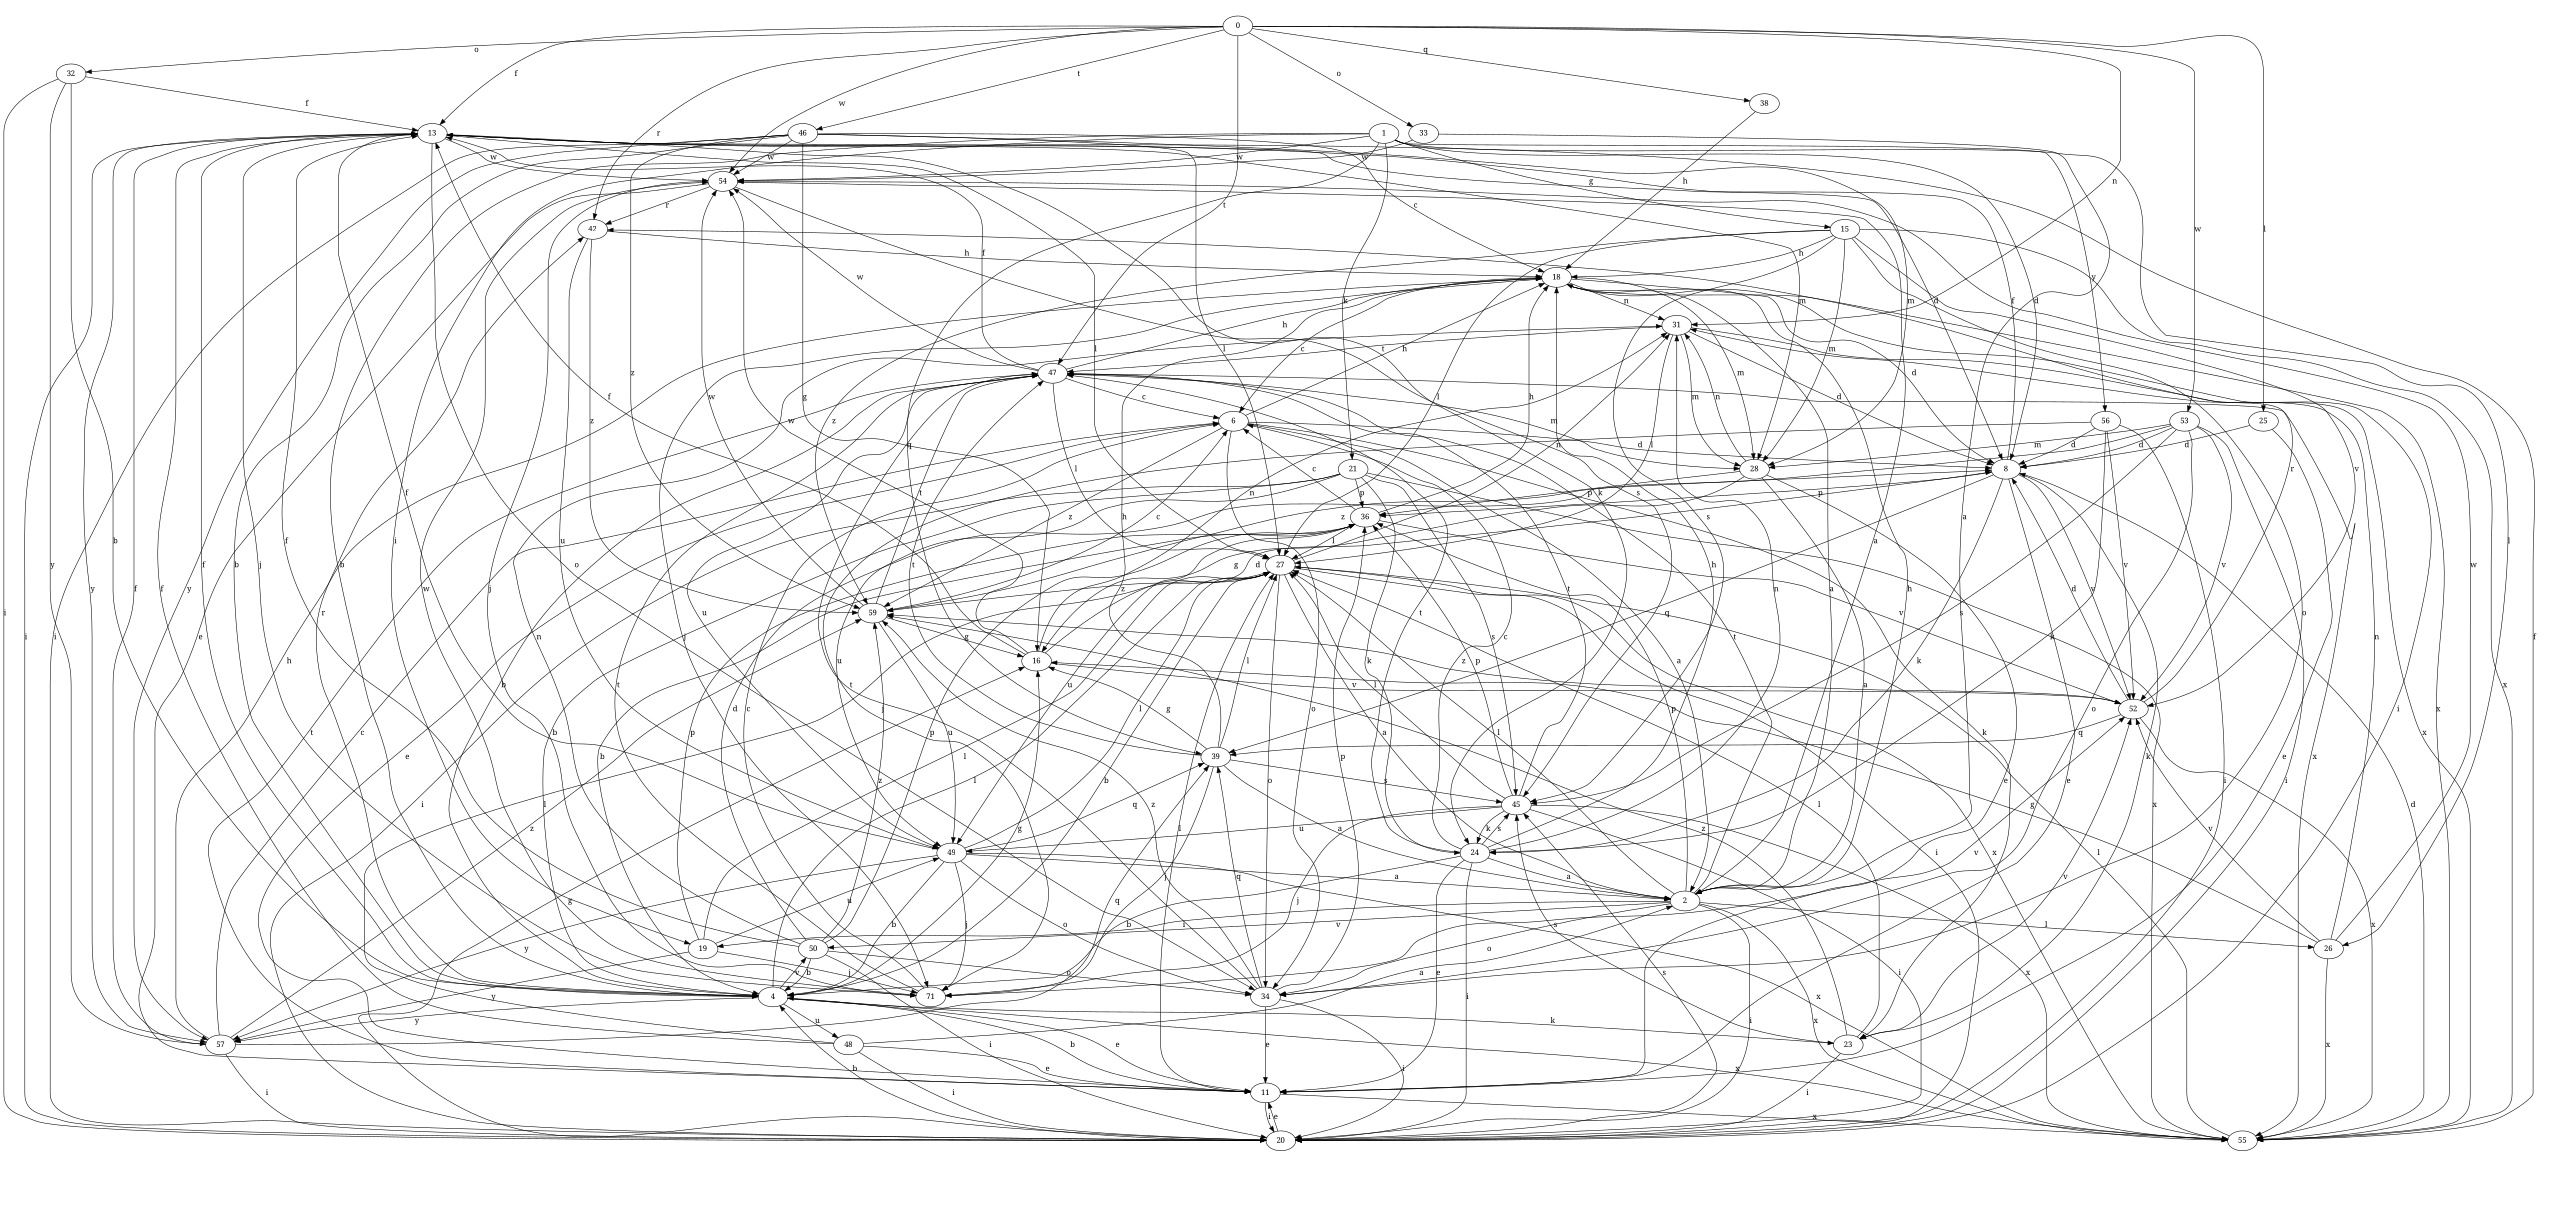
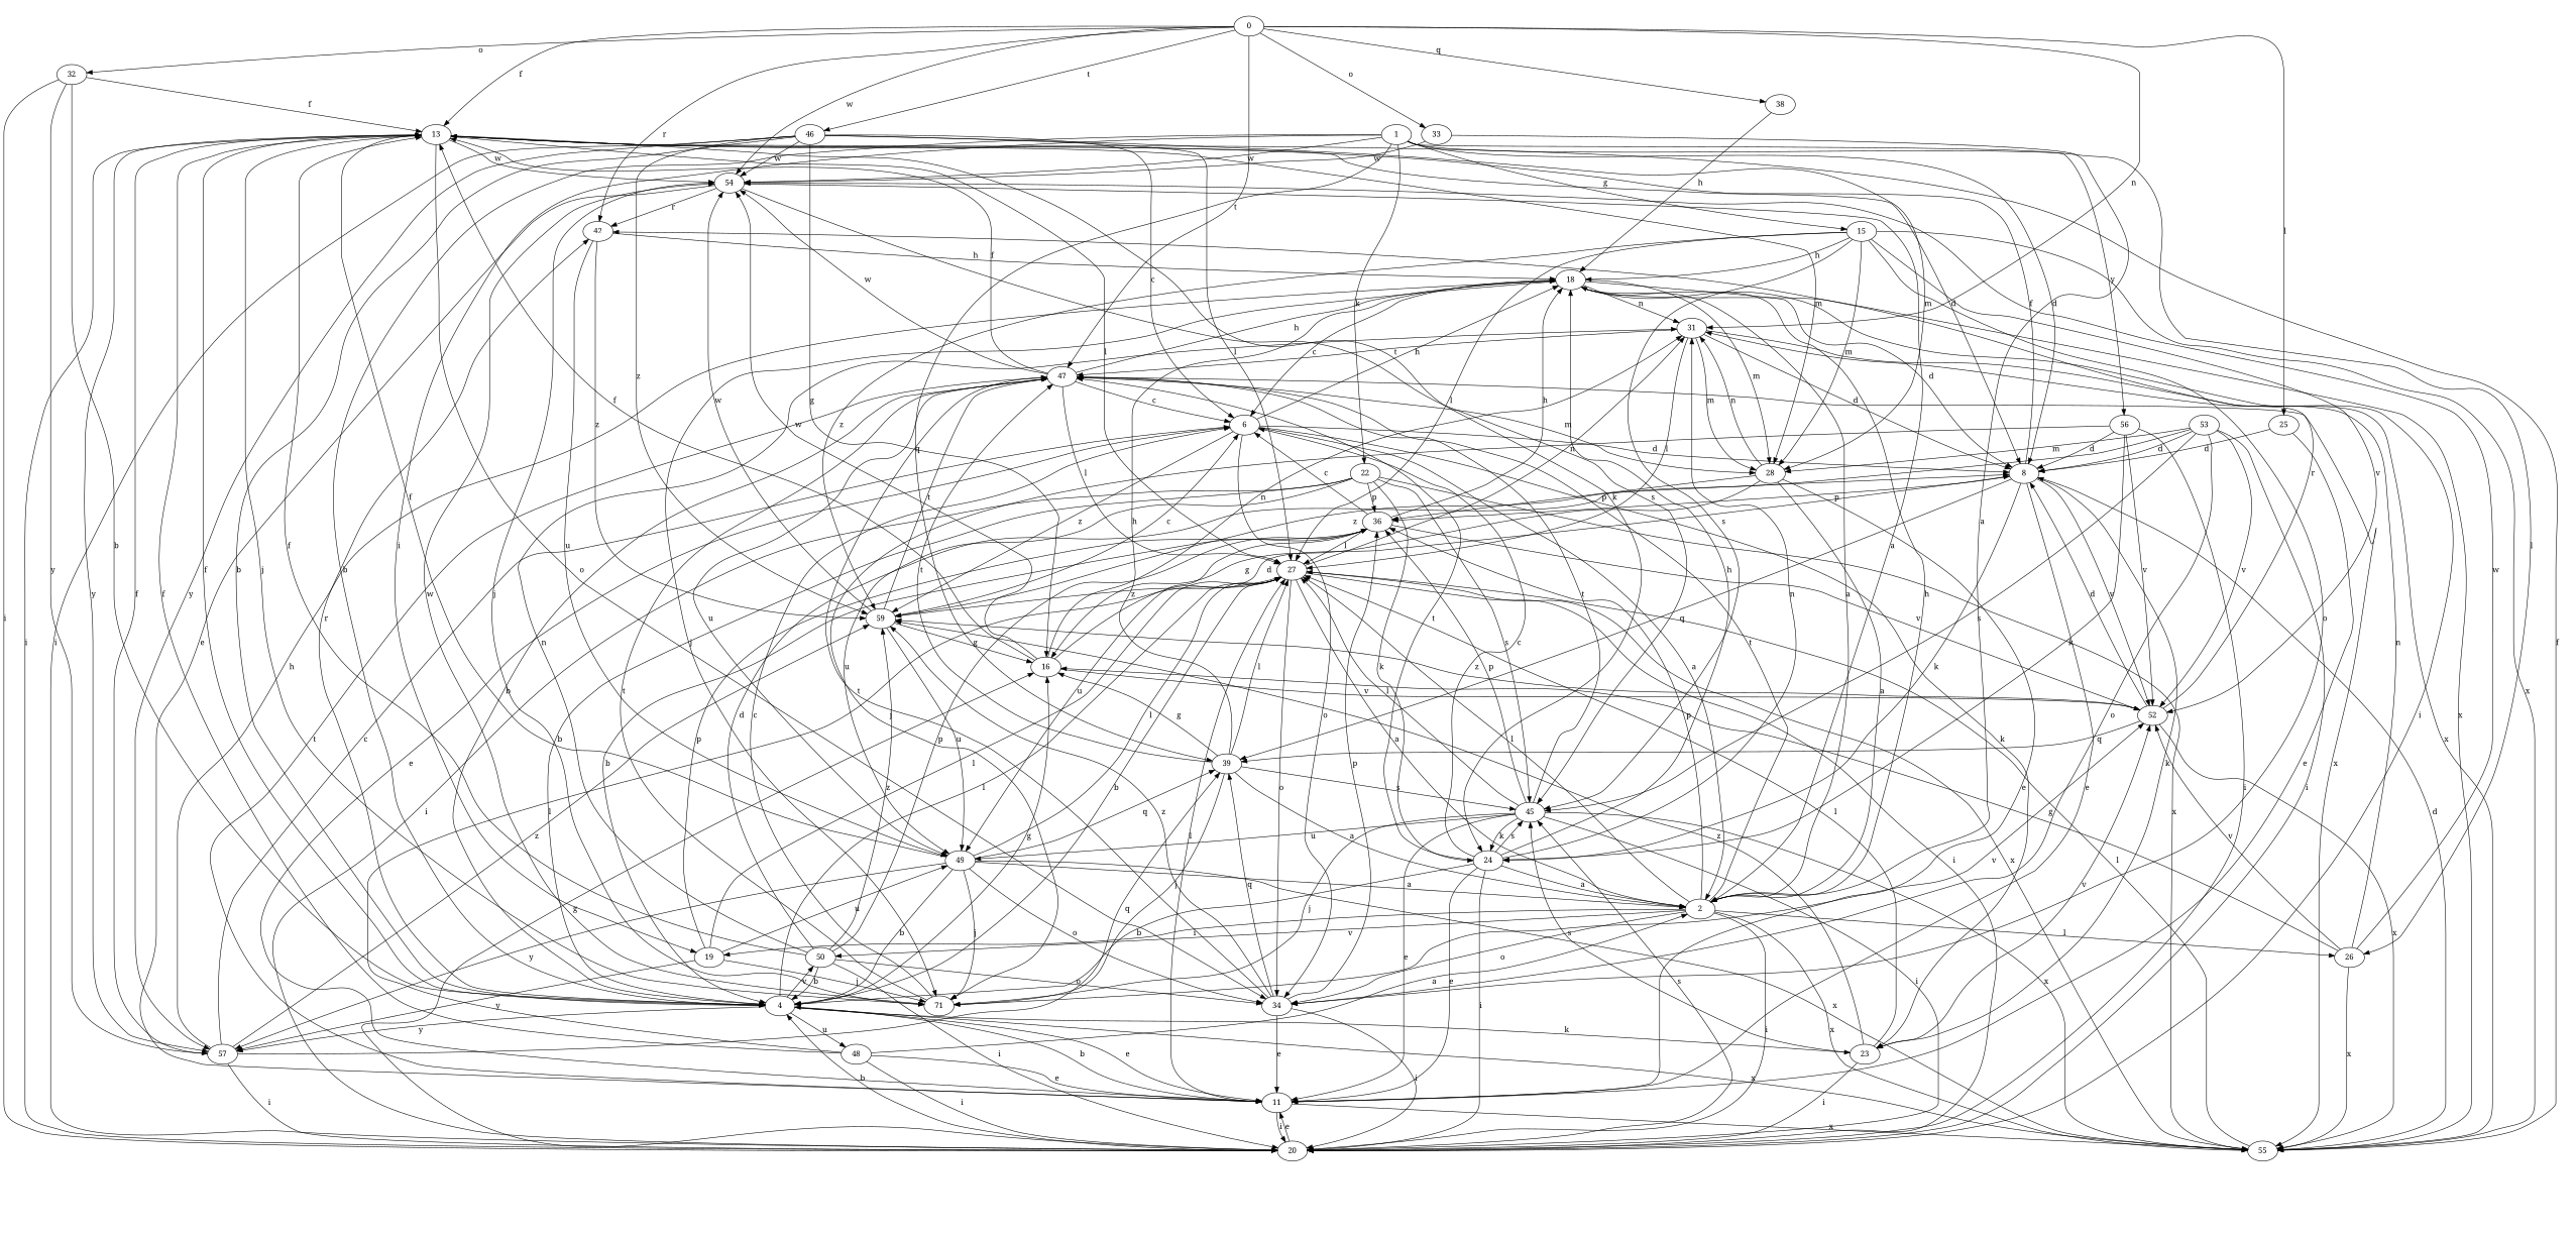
  strict digraph {
    fontname="Noto Serif"
    node [fontname="Noto Serif"]
    edge [fontname="Noto Serif"]
    0
    13
    25
    31
    32
    33
    38
    42
    46
    47
    53
    54
    8
    20
    27
    34
    57
    24
    n19 [label=71]
    28
    11
    55
    4
    2
    18
    59
    49
    16
    6
    52
    45
    1
    15
    19
-   22 [label=21]
+   22
    26
    39
    56
    50
    23
    48
    36
    0 -> 13 [label=f]
    0 -> 25 [label=l]
    0 -> 31 [label=n]
    0 -> 32 [label=o]
    0 -> 33 [label=o]
    0 -> 38 [label=q]
    0 -> 42 [label=r]
    0 -> 46 [label=t]
    0 -> 47 [label=t]
-   0 -> 53 [label=w]
    0 -> 54 [label=w]
    13 -> 54 [label=w]
    13 -> 8 [label=d]
    13 -> 20 [label=i]
    13 -> 27 [label=l]
    13 -> 34 [label=o]
    13 -> 57 [label=y]
    13 -> 24 [label=k]
    13 -> n19 [label=j]
    13 -> 28 [label=m]
    25 -> 8 [label=d]
    25 -> 11 [label=e]
    31 -> 47 [label=t]
    31 -> 8 [label=d]
    31 -> 27 [label=l]
    31 -> 28 [label=m]
    31 -> 55 [label=x]
    32 -> 13 [label=f]
    32 -> 20 [label=i]
    32 -> 57 [label=y]
    32 -> 4 [label=b]
    33 -> 54 [label=w]
    33 -> 2 [label=a]
    38 -> 18 [label=h]
    42 -> 18 [label=h]
    42 -> 59 [label=z]
    42 -> 49 [label=u]
    46 -> 54 [label=w]
    46 -> 20 [label=i]
    46 -> 27 [label=l]
    46 -> 57 [label=y]
    46 -> 28 [label=m]
    46 -> 4 [label=b]
    46 -> 59 [label=z]
    46 -> 16 [label=g]
-   46 -> 18 [label=c]
+   46 -> 6 [label=c]
    47 -> 13 [label=f]
    47 -> 54 [label=w]
    47 -> 27 [label=l]
    47 -> 28 [label=m]
    47 -> 55 [label=x]
    47 -> 4 [label=b]
    47 -> 18 [label=h]
    47 -> 49 [label=u]
    47 -> 6 [label=c]
    53 -> 8 [label=d]
    53 -> 20 [label=i]
    53 -> 34 [label=o]
    53 -> 28 [label=m]
    53 -> 59 [label=z]
    53 -> 52 [label=v]
    53 -> 45 [label=s]
    54 -> 42 [label=r]
    54 -> n19 [label=j]
    54 -> 11 [label=e]
    54 -> 2 [label=a]
    54 -> 45 [label=s]
    8 -> 13 [label=f]
    8 -> 24 [label=k]
    8 -> 11 [label=e]
    8 -> 52 [label=v]
    8 -> 39 [label=q]
    8 -> 23 [label=k]
    8 -> 36 [label=p]
    20 -> 11 [label=e]
    20 -> 4 [label=b]
    20 -> 16 [label=g]
    20 -> 45 [label=s]
    27 -> 31 [label=n]
    27 -> 20 [label=i]
    27 -> 34 [label=o]
    27 -> 55 [label=x]
    27 -> 4 [label=b]
    27 -> 2 [label=a]
    27 -> 59 [label=z]
    34 -> 47 [label=t]
    34 -> 20 [label=i]
    34 -> 11 [label=e]
    34 -> 59 [label=z]
    34 -> 39 [label=q]
    34 -> 36 [label=p]
    57 -> 13 [label=f]
    57 -> 20 [label=i]
    57 -> 18 [label=h]
    57 -> 59 [label=z]
    57 -> 6 [label=c]
    57 -> 39 [label=q]
    24 -> 31 [label=n]
    24 -> 47 [label=t]
    24 -> 20 [label=i]
    24 -> 11 [label=e]
    24 -> 4 [label=b]
    24 -> 2 [label=a]
    24 -> 18 [label=h]
    24 -> 6 [label=c]
    24 -> 45 [label=s]
    n19 -> 47 [label=t]
    n19 -> 54 [label=w]
    n19 -> 6 [label=c]
    n19 -> 52 [label=v]
    28 -> 31 [label=n]
    28 -> 11 [label=e]
    28 -> 2 [label=a]
    28 -> 16 [label=g]
    28 -> 36 [label=p]
    11 -> 47 [label=t]
    11 -> 20 [label=i]
    11 -> 27 [label=l]
    11 -> 55 [label=x]
    11 -> 4 [label=b]
    55 -> 13 [label=f]
    55 -> 8 [label=d]
    55 -> 27 [label=l]
    4 -> 13 [label=f]
    4 -> 42 [label=r]
    4 -> 27 [label=l]
    4 -> 57 [label=y]
    4 -> 11 [label=e]
    4 -> 55 [label=x]
    4 -> 16 [label=g]
    4 -> 50 [label=v]
    4 -> 23 [label=k]
    4 -> 48 [label=u]
    2 -> 47 [label=t]
    2 -> 20 [label=i]
    2 -> 27 [label=l]
    2 -> 34 [label=o]
    2 -> 55 [label=x]
    2 -> 18 [label=h]
    2 -> 19 [label=i]
    2 -> 26 [label=l]
    2 -> 50 [label=v]
    2 -> 36 [label=p]
    18 -> 31 [label=n]
    18 -> 8 [label=d]
    18 -> 20 [label=i]
    18 -> n19 [label=j]
    18 -> 28 [label=m]
    18 -> 55 [label=x]
    18 -> 2 [label=a]
    18 -> 6 [label=c]
    59 -> 47 [label=t]
    59 -> 54 [label=w]
    59 -> 49 [label=u]
    59 -> 16 [label=g]
    59 -> 6 [label=c]
    49 -> 13 [label=f]
    49 -> 27 [label=l]
    49 -> 34 [label=o]
    49 -> 57 [label=y]
    49 -> n19 [label=j]
    49 -> 55 [label=x]
    49 -> 4 [label=b]
    49 -> 2 [label=a]
    49 -> 39 [label=q]
    16 -> 13 [label=f]
    16 -> 31 [label=n]
    16 -> 54 [label=w]
    16 -> 8 [label=d]
    16 -> 52 [label=v]
    6 -> 8 [label=d]
    6 -> 34 [label=o]
    6 -> 11 [label=e]
    6 -> 2 [label=a]
    6 -> 18 [label=h]
    6 -> 59 [label=z]
    6 -> 23 [label=k]
    52 -> 42 [label=r]
    52 -> 8 [label=d]
    52 -> 55 [label=x]
    52 -> 59 [label=z]
    52 -> 39 [label=q]
    45 -> 47 [label=t]
    45 -> 20 [label=i]
    45 -> 27 [label=l]
    45 -> 24 [label=k]
    45 -> n19 [label=j]
+   45 -> 11 [label=e]
    45 -> 55 [label=x]
    45 -> 49 [label=u]
    45 -> 36 [label=p]
    1 -> 54 [label=w]
    1 -> 8 [label=d]
    1 -> 4 [label=b]
    1 -> 15 [label=g]
    1 -> 19 [label=i]
    1 -> 22 [label=k]
    1 -> 26 [label=l]
    1 -> 39 [label=q]
    1 -> 56 [label=y]
    15 -> 27 [label=l]
    15 -> 34 [label=o]
    15 -> 28 [label=m]
    15 -> 55 [label=x]
    15 -> 18 [label=h]
    15 -> 59 [label=z]
    15 -> 52 [label=v]
    15 -> 45 [label=s]
    19 -> 27 [label=l]
    19 -> 57 [label=y]
    19 -> n19 [label=j]
    19 -> 49 [label=u]
    19 -> 36 [label=p]
    22 -> 20 [label=i]
    22 -> 24 [label=k]
    22 -> 55 [label=x]
    22 -> 4 [label=b]
    22 -> 49 [label=u]
    22 -> 45 [label=s]
    22 -> 36 [label=p]
    26 -> 31 [label=n]
    26 -> 54 [label=w]
    26 -> 55 [label=x]
    26 -> 16 [label=g]
    26 -> 52 [label=v]
    39 -> 47 [label=t]
    39 -> 27 [label=l]
    39 -> n19 [label=j]
    39 -> 2 [label=a]
    39 -> 18 [label=h]
    39 -> 16 [label=g]
    39 -> 45 [label=s]
    56 -> 8 [label=d]
    56 -> 20 [label=i]
    56 -> 24 [label=k]
    56 -> n19 [label=j]
    56 -> 52 [label=v]
    50 -> 13 [label=f]
    50 -> 31 [label=n]
    50 -> 8 [label=d]
    50 -> 20 [label=i]
    50 -> 34 [label=o]
    50 -> 4 [label=b]
    50 -> 59 [label=z]
    50 -> 36 [label=p]
    23 -> 20 [label=i]
    23 -> 27 [label=l]
    23 -> 59 [label=z]
    23 -> 52 [label=v]
    23 -> 45 [label=s]
    48 -> 13 [label=f]
    48 -> 20 [label=i]
    48 -> 27 [label=l]
    48 -> 11 [label=e]
    48 -> 2 [label=a]
    36 -> 27 [label=l]
    36 -> 4 [label=b]
    36 -> 18 [label=h]
    36 -> 49 [label=u]
    36 -> 6 [label=c]
    36 -> 52 [label=v]
  }
